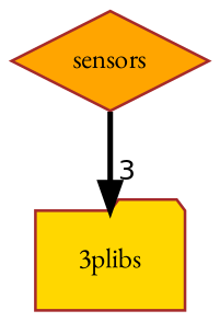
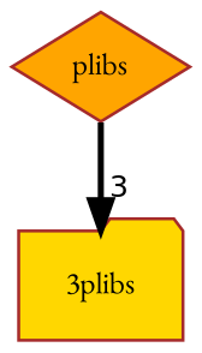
  digraph {
    compound=true
    fontname="EB Garamond"
    node [fontname="EB Garamond" fontsize=10 style=filled color=brown]
-   n1 [fillcolor=orange label=sensors pencolor=black shape=diamond]
+   n1 [fillcolor=orange label=plibs pencolor=black shape=diamond]
    n2 [fillcolor=gold label="3plibs" shape=folder]
    n1 -> n2 [headlabel=3 labeldistance=1.5 labelfontname=Helvetica labelfontsize=10 style=bold fontname="EB Garamond"]
  }
